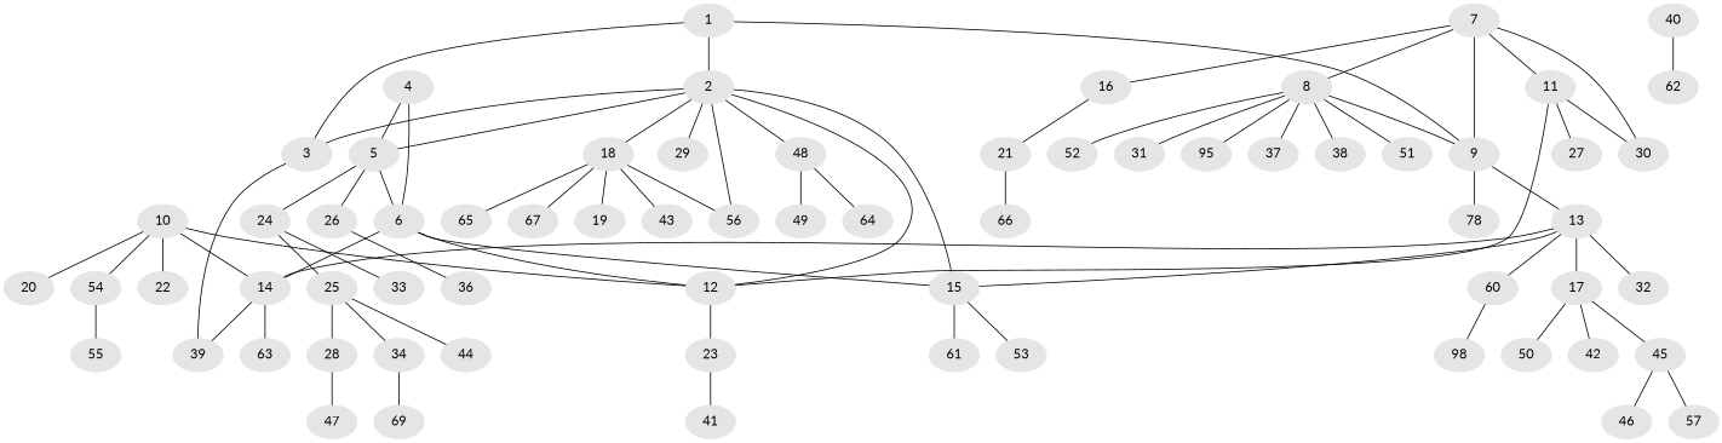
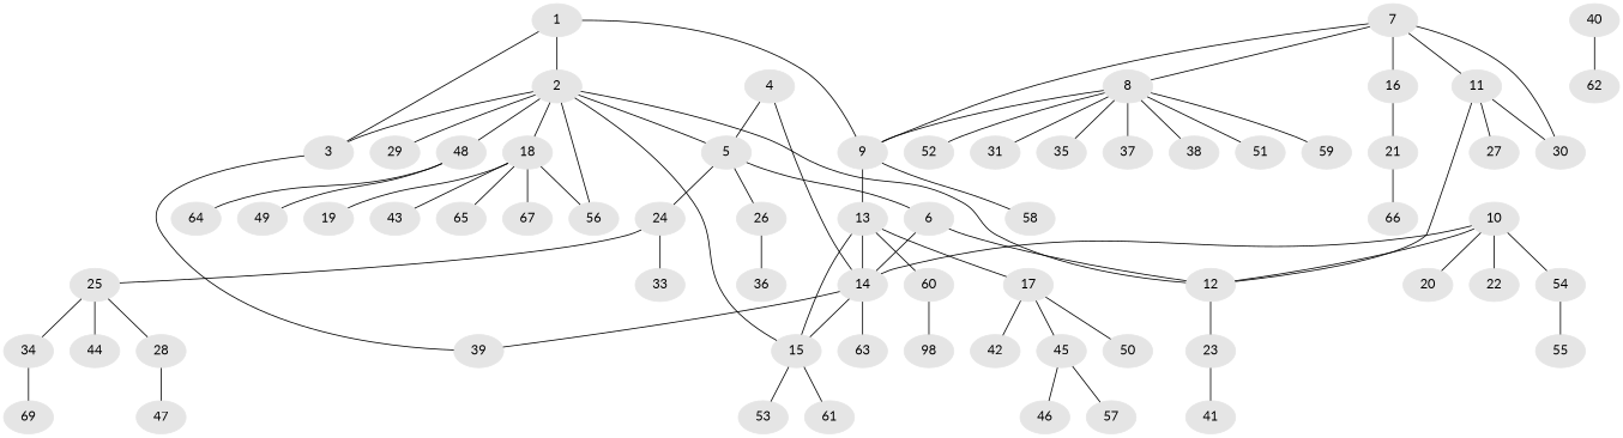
  graph {
    fontname=Lato
    node [color=gray90 fontname=Lato style=filled]
    edge [fontname=Lato]
    1
    2
    3
    9
    5
    12
    15
    18
    29
    48
    56
    39
    13
-   58 [label=78]
+   58
    6
    24
    26
    23
    53
    61
    19
    43
    65
    67
    49
    64
    4
    14
    25
    33
    36
    63
    7
    8
    11
    16
    30
    52
    31
-   35 [label=95]
+   35
    37
    38
    51
+   59
    27
    21
    40
    62
    17
-   32
    60
    10
    20
    22
    54
    55
    41
    42
    45
    50
    n61 [label=98]
    66
    46
    57
    28
    34
    44
    47
    69
    1 -- 2
    1 -- 3
    1 -- 9
    2 -- 3
    2 -- 5
    2 -- 12
    2 -- 15
    2 -- 18
    2 -- 29
    2 -- 48
    2 -- 56
    3 -- 39
    9 -- 13
    9 -- 58
    5 -- 6
    5 -- 24
    5 -- 26
    12 -- 23
    15 -- 53
    15 -- 61
    18 -- 56
    18 -- 19
    18 -- 43
    18 -- 65
    18 -- 67
    48 -- 49
    48 -- 64
    13 -- 15
    13 -- 14
    13 -- 17
-   13 -- 32
    13 -- 60
    6 -- 12
    6 -- 14
    24 -- 25
    24 -- 33
    26 -- 36
    23 -- 41
    4 -- 5
-   4 -- 6
-   6 -- 15
+   4 -- 14
+   14 -- 15
    14 -- 39
    14 -- 63
    25 -- 28
    25 -- 34
    25 -- 44
    7 -- 9
    7 -- 8
    7 -- 11
    7 -- 16
    7 -- 30
    8 -- 9
    8 -- 52
    8 -- 31
    8 -- 35
    8 -- 37
    8 -- 38
    8 -- 51
+   8 -- 59
    11 -- 12
    11 -- 30
    11 -- 27
    16 -- 21
    21 -- 66
    40 -- 62
    17 -- 42
    17 -- 45
    17 -- 50
    60 -- n61
    10 -- 12
    10 -- 14
    10 -- 20
    10 -- 22
    10 -- 54
    54 -- 55
    45 -- 46
    45 -- 57
    28 -- 47
    34 -- 69
  }
